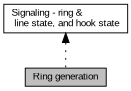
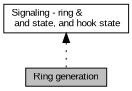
  digraph {
    rankdir=TB
    fontname="Liberation Sans"
    node [color=black fontname="Liberation Sans" fontsize=10 shape=record style=filled]
    n1 [fillcolor=grey75 fontcolor=black height=0.2 label="Ring generation" width=0.4]
-   n2 [fillcolor=white height=0.2 label="Signaling - ring &\l line state, and hook state" width=0.4]
+   n2 [fillcolor=white height=0.2 label="Signaling - ring &\l and state, and hook state" width=0.4]
    n2 -> n1 [dir=back fontname="Liberation Sans" fontsize=10 labelfontname=Helvetica labelfontsize=10 shape=plaintext style=dotted]
  }
